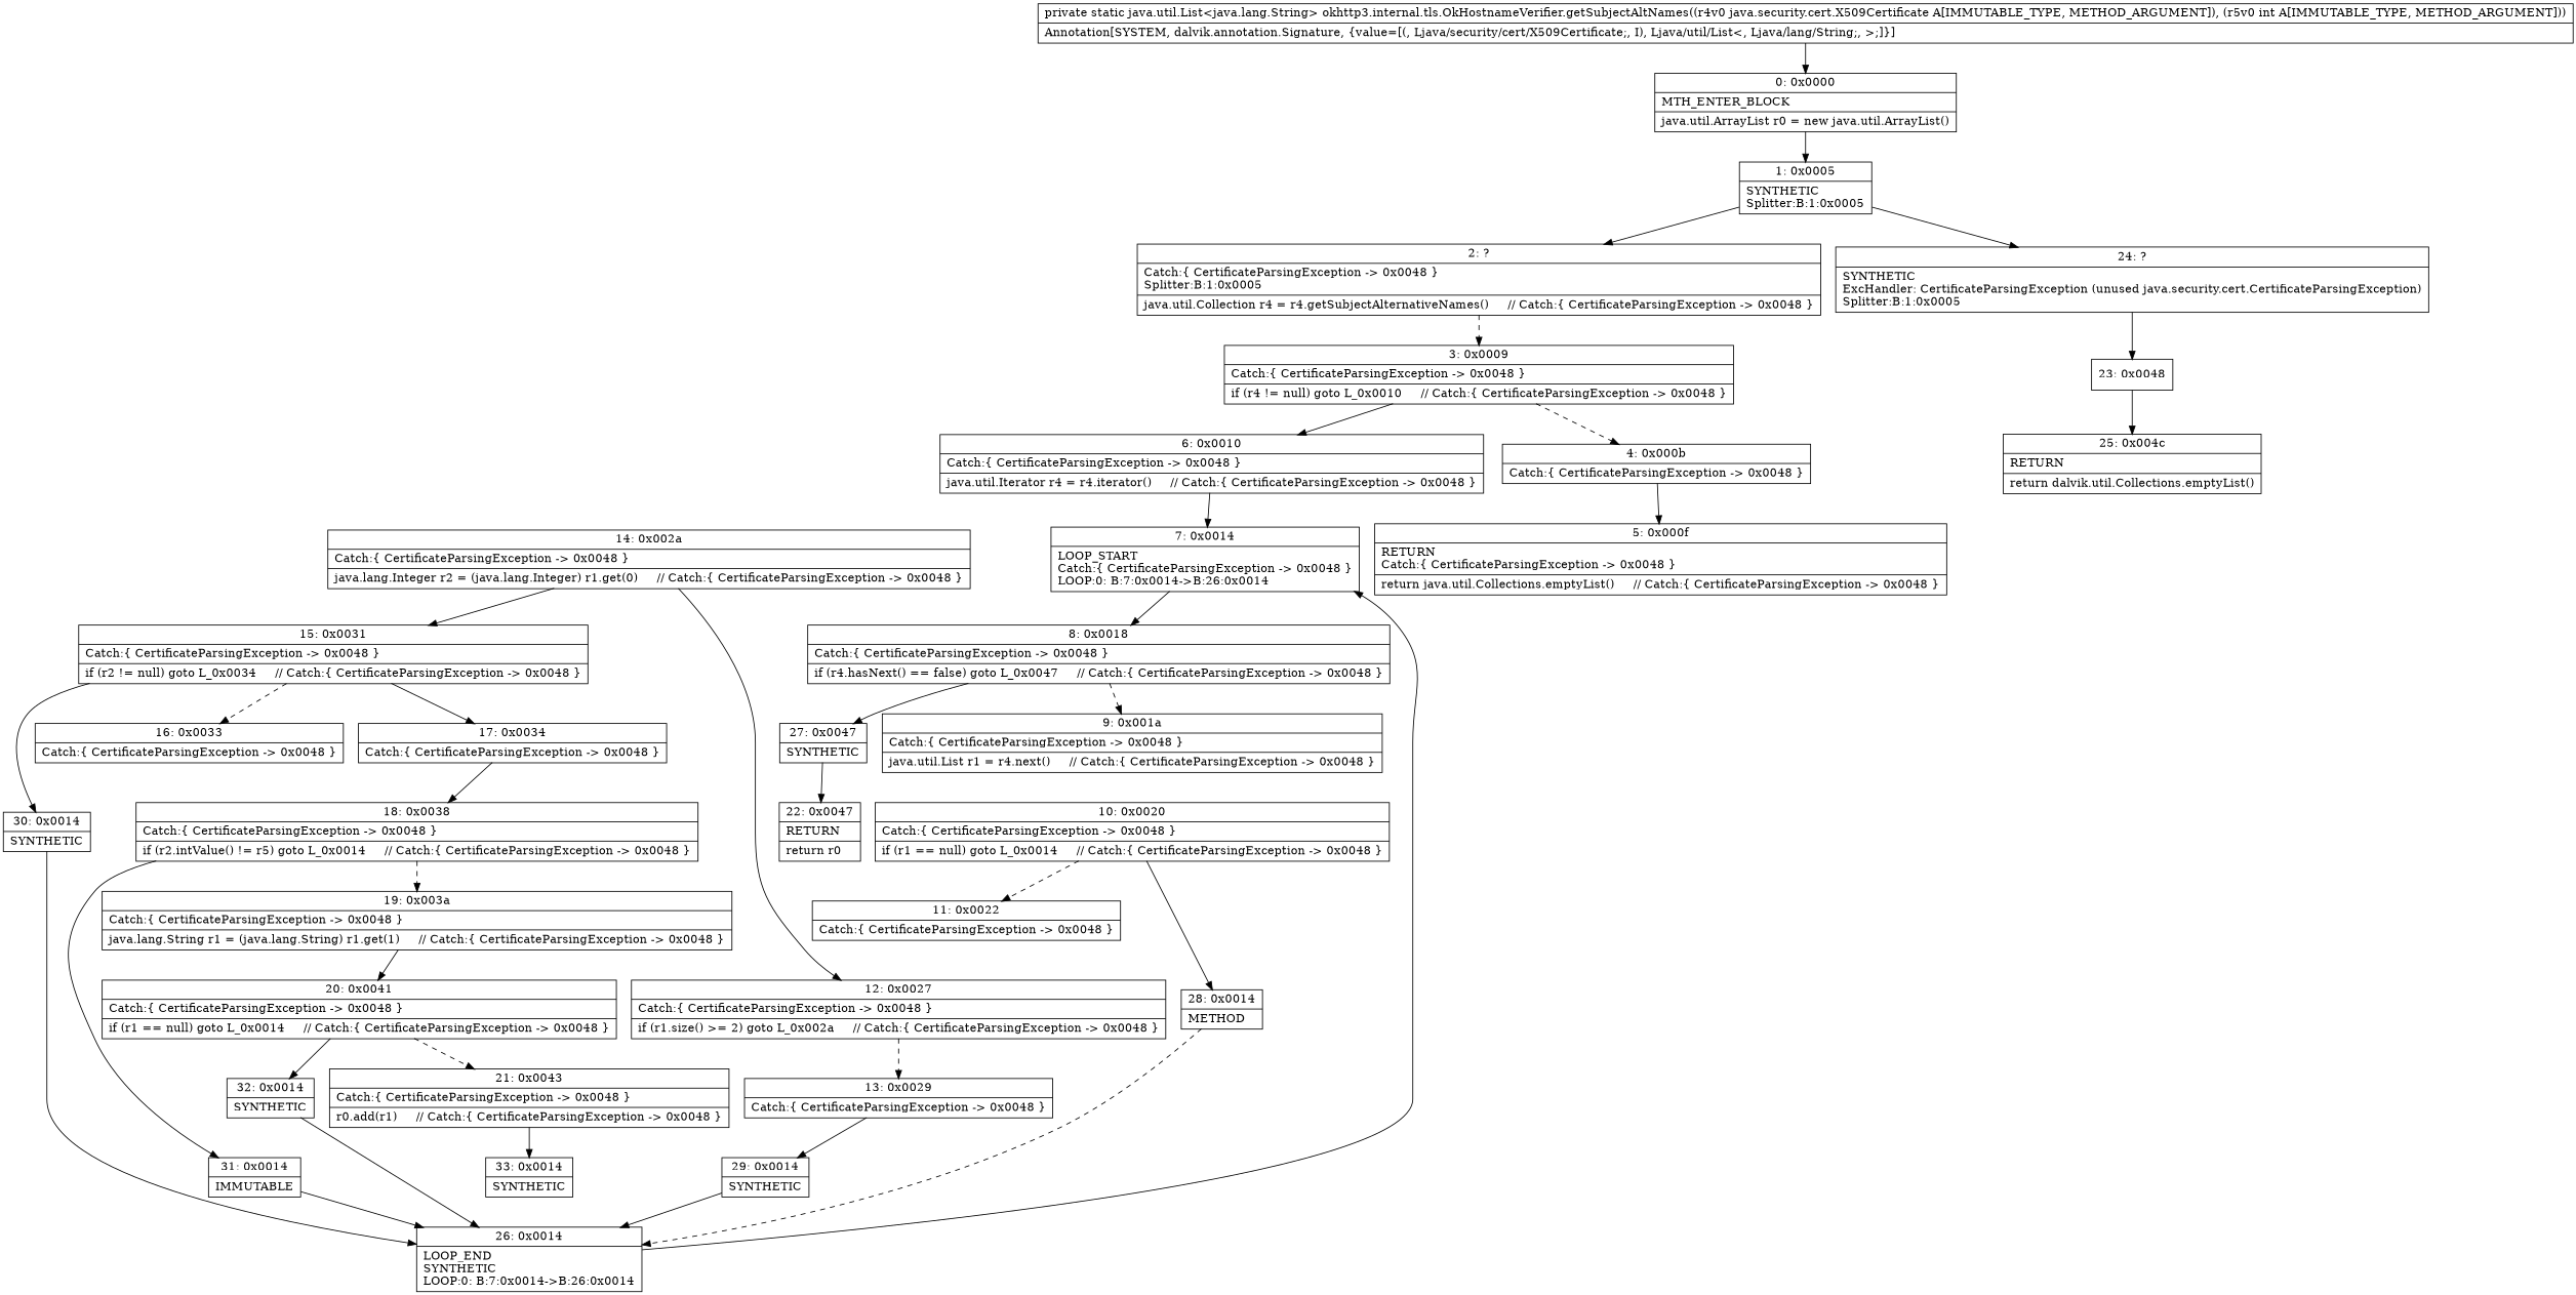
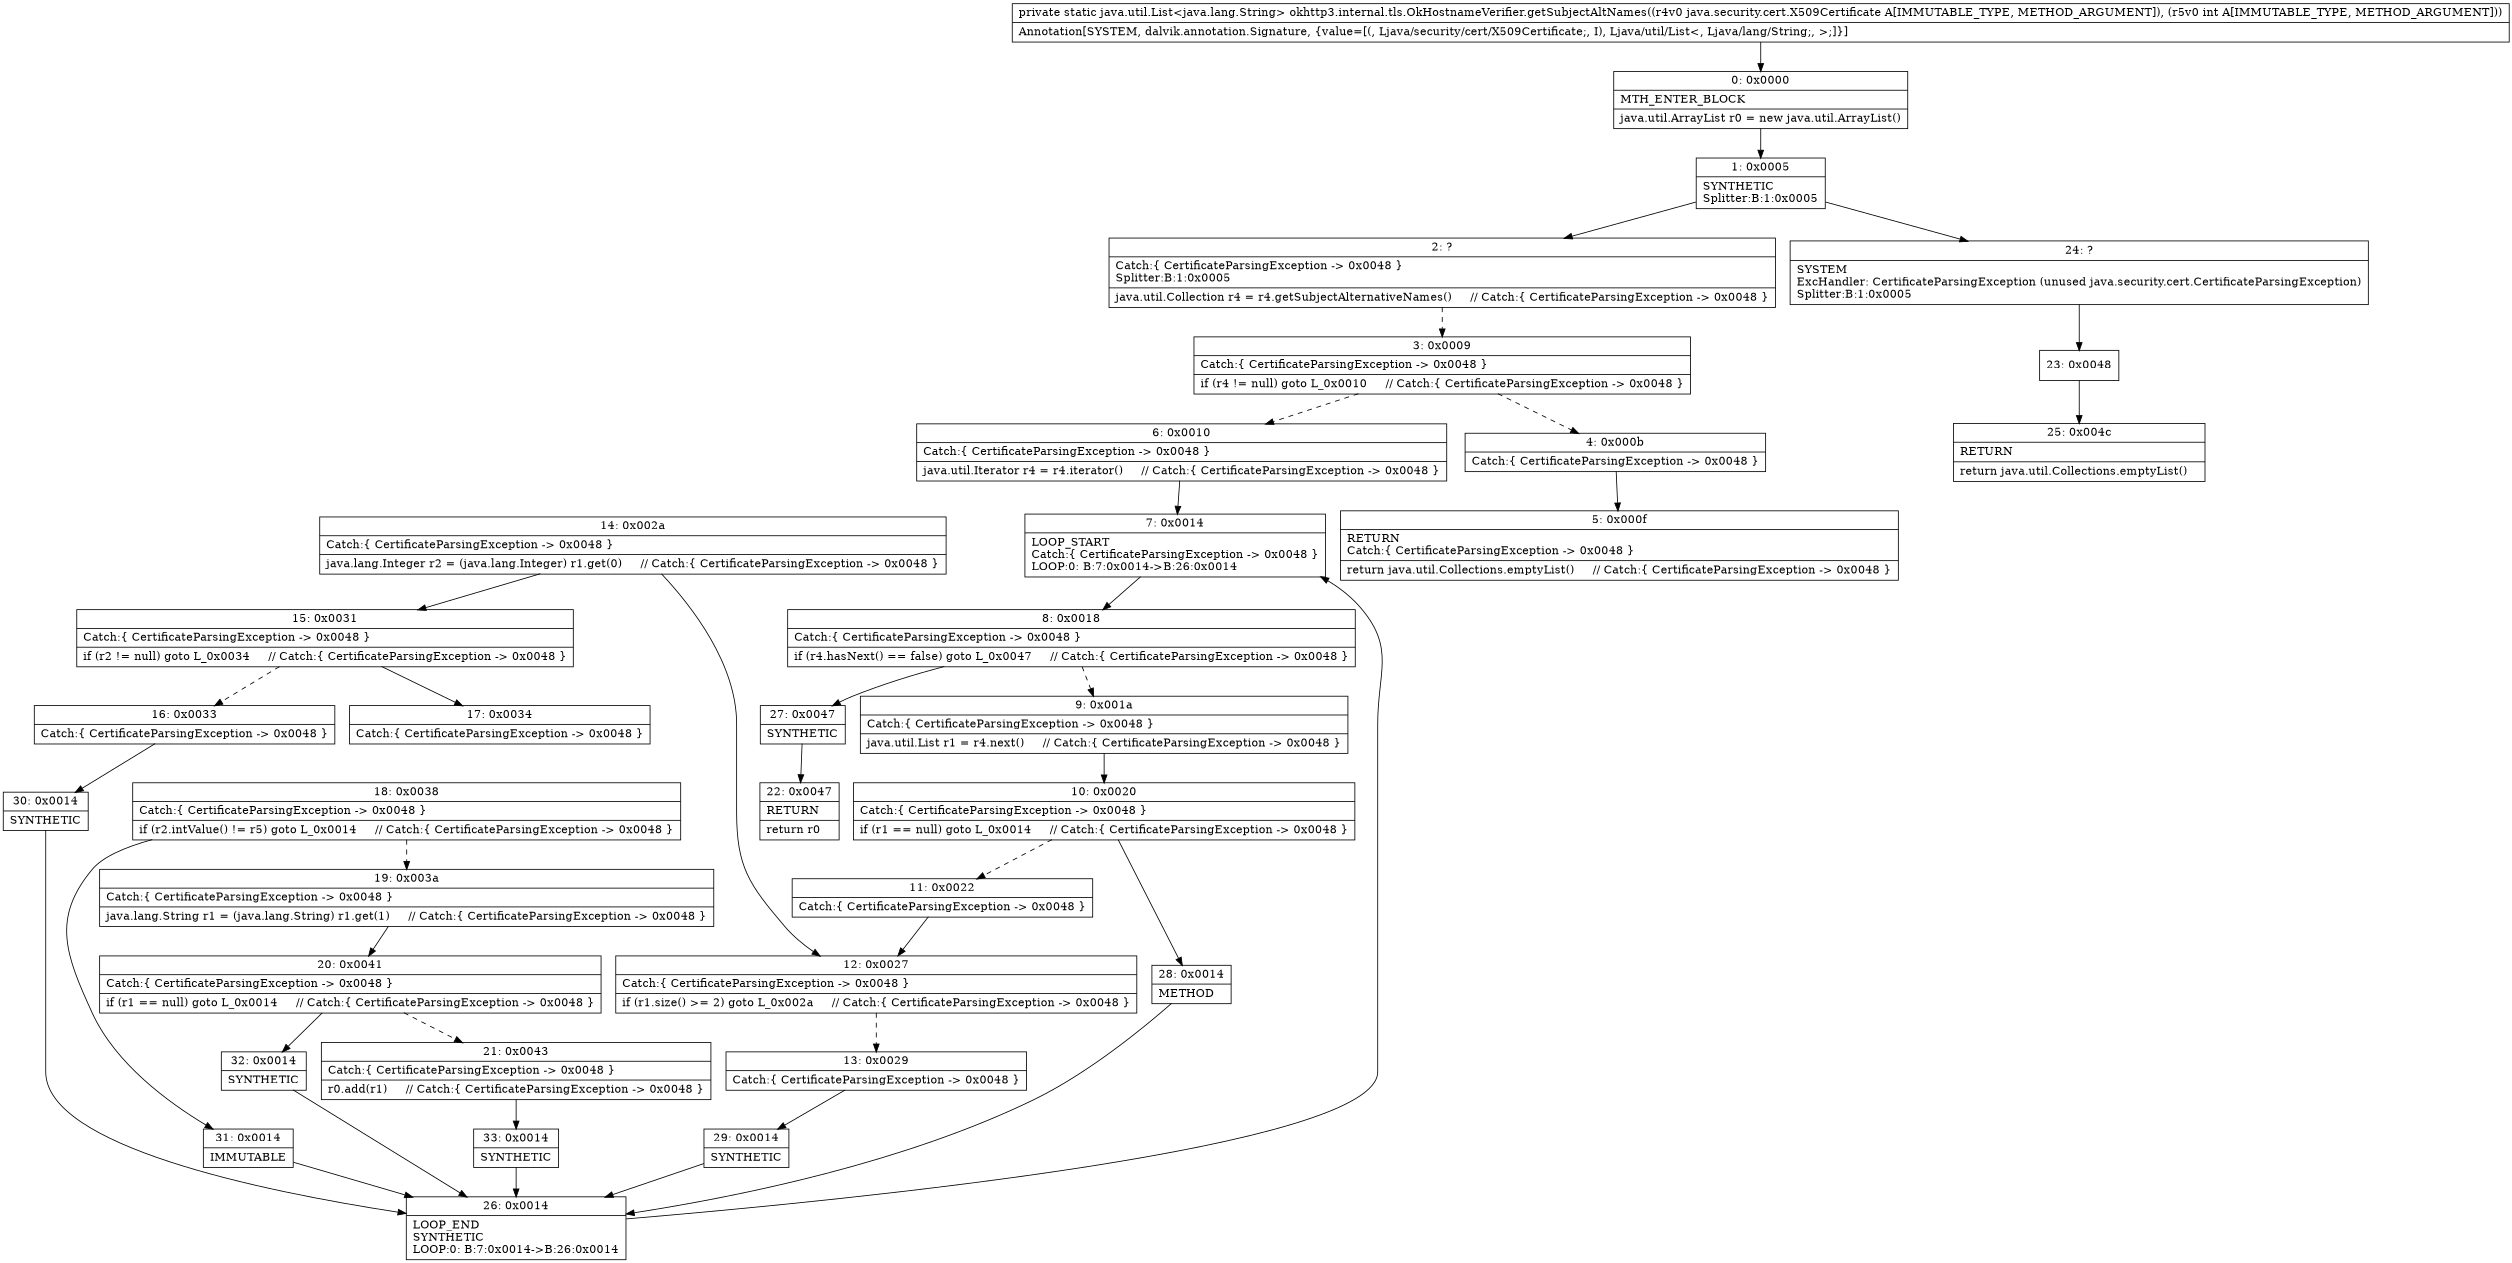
  digraph {
    node [shape=record]
    n1 [label="{0\:\ 0x0000|MTH_ENTER_BLOCK\l|java.util.ArrayList r0 = new java.util.ArrayList()\l}"]
    n2 [label="{1\:\ 0x0005|SYNTHETIC\lSplitter:B:1:0x0005\l}"]
    n3 [label="{2\:\ ?|Catch:\{ CertificateParsingException \-\> 0x0048 \}\lSplitter:B:1:0x0005\l|java.util.Collection r4 = r4.getSubjectAlternativeNames()     \/\/ Catch:\{ CertificateParsingException \-\> 0x0048 \}\l}"]
-   n4 [label="{24\:\ ?|SYNTHETIC\lExcHandler: CertificateParsingException (unused java.security.cert.CertificateParsingException)\lSplitter:B:1:0x0005\l}"]
+   n4 [label="{24\:\ ?|SYSTEM\lExcHandler: CertificateParsingException (unused java.security.cert.CertificateParsingException)\lSplitter:B:1:0x0005\l}"]
    n5 [label="{3\:\ 0x0009|Catch:\{ CertificateParsingException \-\> 0x0048 \}\l|if (r4 != null) goto L_0x0010     \/\/ Catch:\{ CertificateParsingException \-\> 0x0048 \}\l}"]
    n6 [label="{23\:\ 0x0048}"]
    n7 [label="{4\:\ 0x000b|Catch:\{ CertificateParsingException \-\> 0x0048 \}\l}"]
    n8 [label="{6\:\ 0x0010|Catch:\{ CertificateParsingException \-\> 0x0048 \}\l|java.util.Iterator r4 = r4.iterator()     \/\/ Catch:\{ CertificateParsingException \-\> 0x0048 \}\l}"]
    n9 [label="{5\:\ 0x000f|RETURN\lCatch:\{ CertificateParsingException \-\> 0x0048 \}\l|return java.util.Collections.emptyList()     \/\/ Catch:\{ CertificateParsingException \-\> 0x0048 \}\l}"]
    n10 [label="{7\:\ 0x0014|LOOP_START\lCatch:\{ CertificateParsingException \-\> 0x0048 \}\lLOOP:0: B:7:0x0014\-\>B:26:0x0014\l}"]
    n11 [label="{8\:\ 0x0018|Catch:\{ CertificateParsingException \-\> 0x0048 \}\l|if (r4.hasNext() == false) goto L_0x0047     \/\/ Catch:\{ CertificateParsingException \-\> 0x0048 \}\l}"]
    n12 [label="{9\:\ 0x001a|Catch:\{ CertificateParsingException \-\> 0x0048 \}\l|java.util.List r1 = r4.next()     \/\/ Catch:\{ CertificateParsingException \-\> 0x0048 \}\l}"]
    n13 [label="{27\:\ 0x0047|SYNTHETIC\l}"]
    n14 [label="{10\:\ 0x0020|Catch:\{ CertificateParsingException \-\> 0x0048 \}\l|if (r1 == null) goto L_0x0014     \/\/ Catch:\{ CertificateParsingException \-\> 0x0048 \}\l}"]
    n15 [label="{22\:\ 0x0047|RETURN\l|return r0\l}"]
    n16 [label="{11\:\ 0x0022|Catch:\{ CertificateParsingException \-\> 0x0048 \}\l}"]
    n17 [label="{28\:\ 0x0014|METHOD\l}"]
    n18 [label="{12\:\ 0x0027|Catch:\{ CertificateParsingException \-\> 0x0048 \}\l|if (r1.size() \>= 2) goto L_0x002a     \/\/ Catch:\{ CertificateParsingException \-\> 0x0048 \}\l}"]
    n19 [label="{26\:\ 0x0014|LOOP_END\lSYNTHETIC\lLOOP:0: B:7:0x0014\-\>B:26:0x0014\l}"]
    n20 [label="{13\:\ 0x0029|Catch:\{ CertificateParsingException \-\> 0x0048 \}\l}"]
    n21 [label="{29\:\ 0x0014|SYNTHETIC\l}"]
    n22 [label="{14\:\ 0x002a|Catch:\{ CertificateParsingException \-\> 0x0048 \}\l|java.lang.Integer r2 = (java.lang.Integer) r1.get(0)     \/\/ Catch:\{ CertificateParsingException \-\> 0x0048 \}\l}"]
    n23 [label="{15\:\ 0x0031|Catch:\{ CertificateParsingException \-\> 0x0048 \}\l|if (r2 != null) goto L_0x0034     \/\/ Catch:\{ CertificateParsingException \-\> 0x0048 \}\l}"]
    n24 [label="{16\:\ 0x0033|Catch:\{ CertificateParsingException \-\> 0x0048 \}\l}"]
    n25 [label="{17\:\ 0x0034|Catch:\{ CertificateParsingException \-\> 0x0048 \}\l}"]
    n26 [label="{30\:\ 0x0014|SYNTHETIC\l}"]
    n27 [label="{18\:\ 0x0038|Catch:\{ CertificateParsingException \-\> 0x0048 \}\l|if (r2.intValue() != r5) goto L_0x0014     \/\/ Catch:\{ CertificateParsingException \-\> 0x0048 \}\l}"]
    n28 [label="{19\:\ 0x003a|Catch:\{ CertificateParsingException \-\> 0x0048 \}\l|java.lang.String r1 = (java.lang.String) r1.get(1)     \/\/ Catch:\{ CertificateParsingException \-\> 0x0048 \}\l}"]
    n29 [label="{31\:\ 0x0014|IMMUTABLE\l}"]
    n30 [label="{20\:\ 0x0041|Catch:\{ CertificateParsingException \-\> 0x0048 \}\l|if (r1 == null) goto L_0x0014     \/\/ Catch:\{ CertificateParsingException \-\> 0x0048 \}\l}"]
    n31 [label="{21\:\ 0x0043|Catch:\{ CertificateParsingException \-\> 0x0048 \}\l|r0.add(r1)     \/\/ Catch:\{ CertificateParsingException \-\> 0x0048 \}\l}"]
    n32 [label="{32\:\ 0x0014|SYNTHETIC\l}"]
    n33 [label="{33\:\ 0x0014|SYNTHETIC\l}"]
-   n34 [label="{25\:\ 0x004c|RETURN\l|return dalvik.util.Collections.emptyList()\l}"]
+   n34 [label="{25\:\ 0x004c|RETURN\l|return java.util.Collections.emptyList()\l}"]
    n35 [label="{private static java.util.List\<java.lang.String\> okhttp3.internal.tls.OkHostnameVerifier.getSubjectAltNames((r4v0 java.security.cert.X509Certificate A[IMMUTABLE_TYPE, METHOD_ARGUMENT]), (r5v0 int A[IMMUTABLE_TYPE, METHOD_ARGUMENT]))  | Annotation[SYSTEM, dalvik.annotation.Signature, \{value=[(, Ljava\/security\/cert\/X509Certificate;, I), Ljava\/util\/List\<, Ljava\/lang\/String;, \>;]\}]\l}"]
    n1 -> n2
    n2 -> n3
    n2 -> n4
    n3 -> n5 [style=dashed]
    n4 -> n6
    n5 -> n7 [style=dashed]
-   n5 -> n8
+   n5 -> n8 [style=dashed]
    n6 -> n34
    n7 -> n9
    n8 -> n10
    n10 -> n11
    n11 -> n12 [style=dashed]
    n11 -> n13
+   n12 -> n14
    n13 -> n15
    n14 -> n16 [style=dashed]
    n14 -> n17
-   n17 -> n19 [style=dashed]
+   n16 -> n18
+   n17 -> n19
    n18 -> n20 [style=dashed]
    n19 -> n10
    n20 -> n21
    n21 -> n19
    n22 -> n18
    n22 -> n23
    n23 -> n24 [style=dashed]
    n23 -> n25
-   n23 -> n26
-   n25 -> n27
+   n24 -> n26
    n26 -> n19
    n27 -> n28 [style=dashed]
    n27 -> n29
    n28 -> n30
    n29 -> n19
    n30 -> n31 [style=dashed]
    n30 -> n32
    n31 -> n33
    n32 -> n19
+   n33 -> n19
    n35 -> n1
  }
